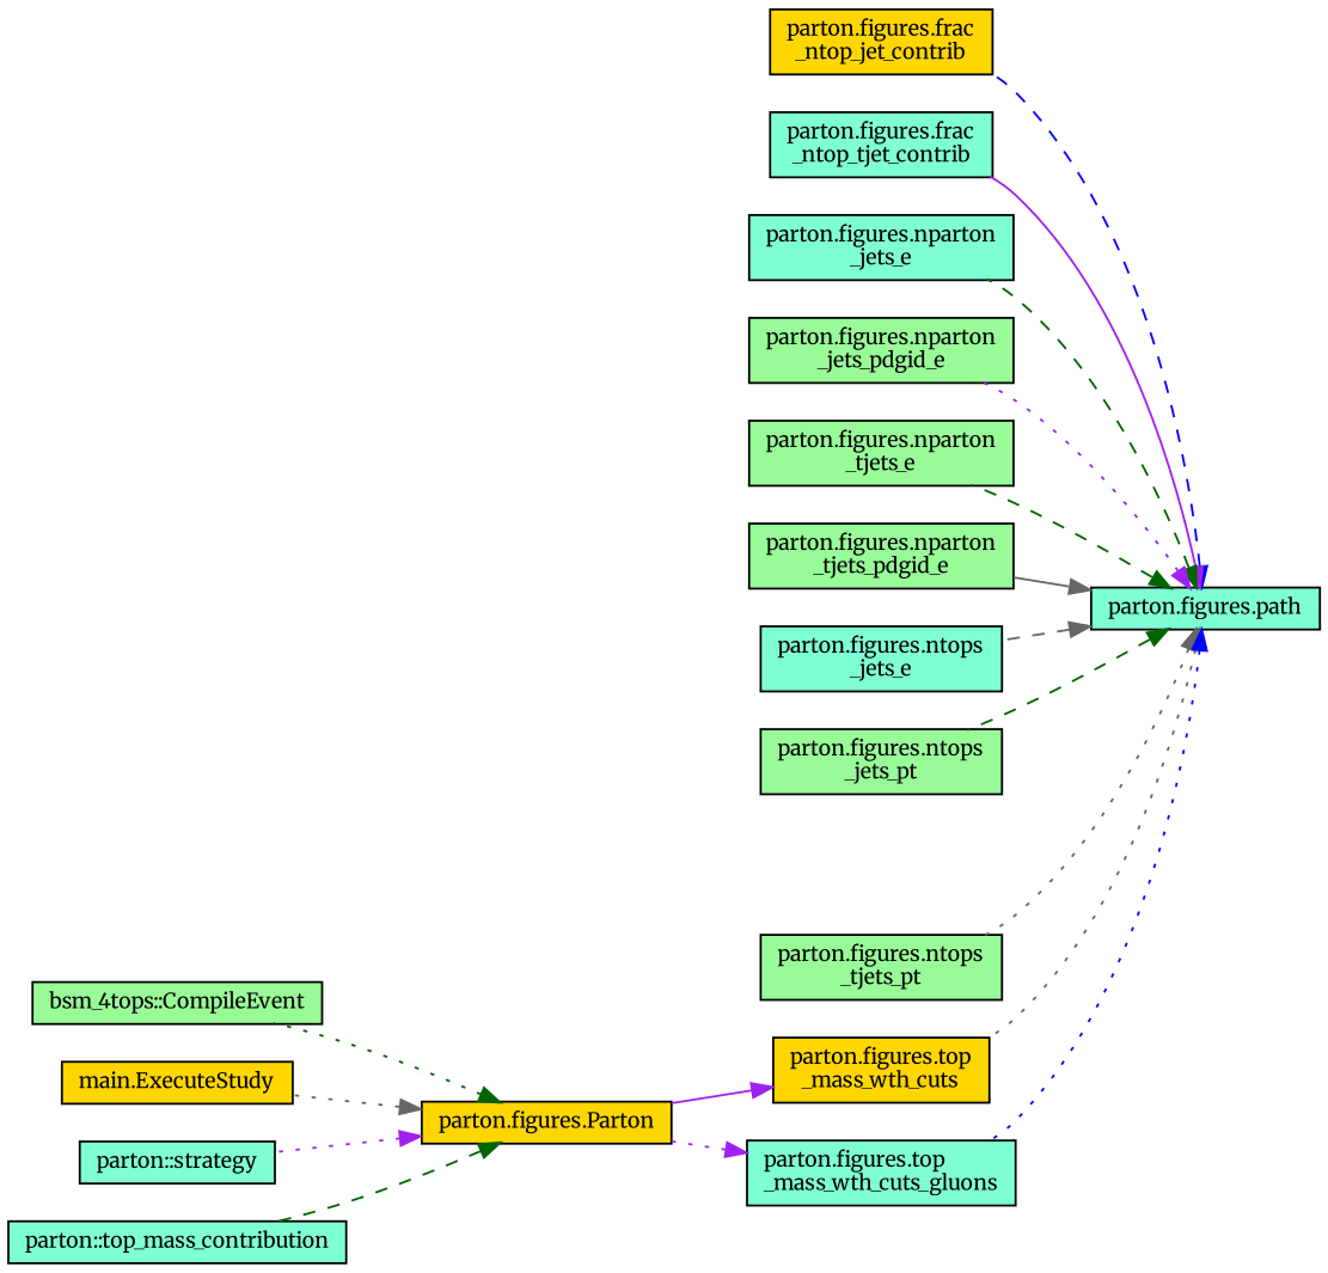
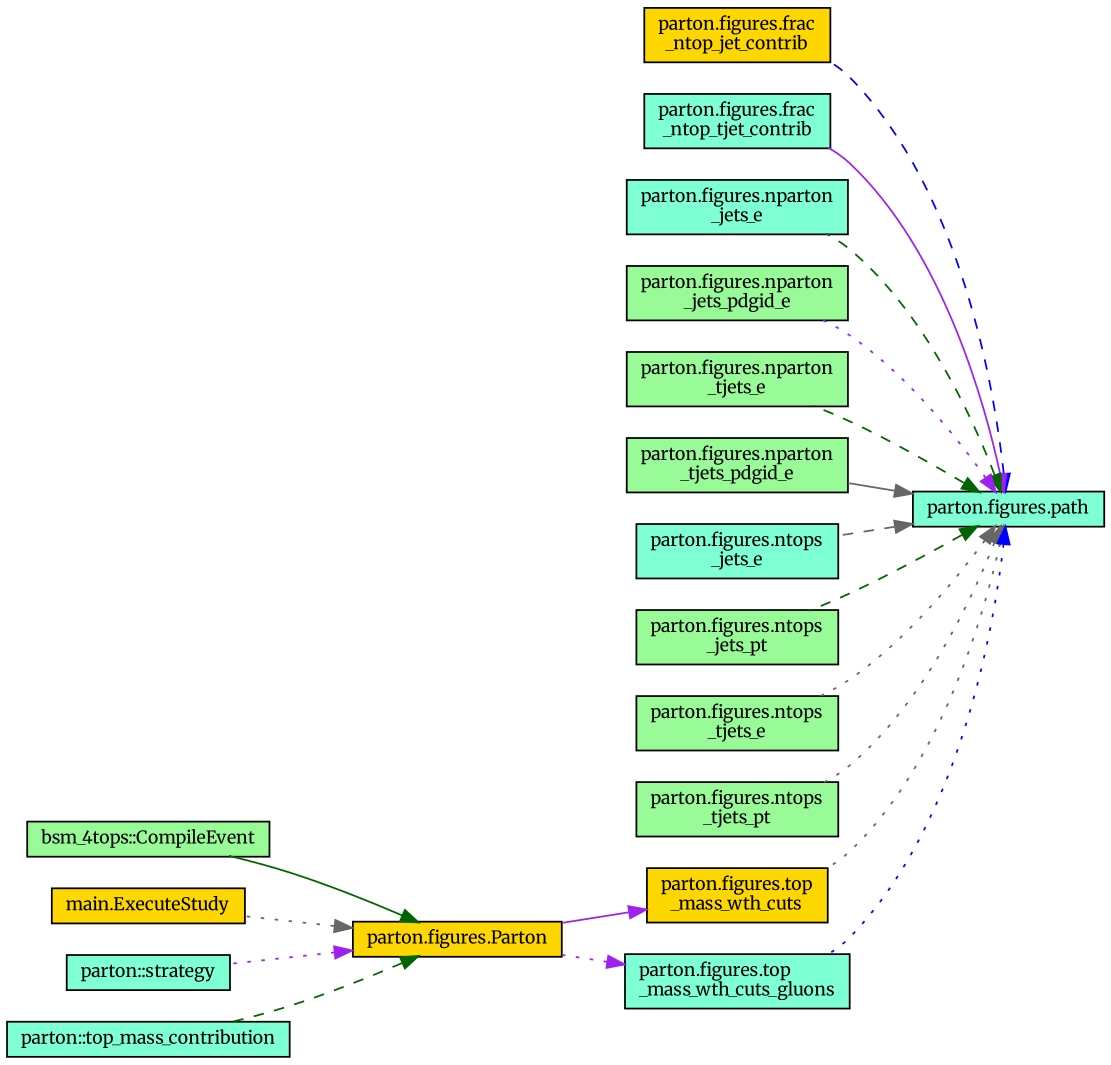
  digraph {
    fontname=Merriweather
    rankdir=RL
    node [color=black fillcolor=aquamarine fontname=Merriweather fontsize=10 shape=record style=filled]
    edge [color=gray40 dir=back fontname=Merriweather fontsize=10 labelfontname=Helvetica labelfontsize=10 style=dotted]
    n1 [fontcolor=black height=0.2 label="parton.figures.path" width=0.4]
    n2 [fillcolor=gold height=0.2 label="parton.figures.frac\l_ntop_jet_contrib" width=0.4]
    n3 [height=0.2 label="parton.figures.frac\l_ntop_tjet_contrib" width=0.4]
    n4 [height=0.2 label="parton.figures.nparton\l_jets_e" width=0.4]
    n5 [fillcolor=palegreen height=0.2 label="parton.figures.nparton\l_jets_pdgid_e" width=0.4]
    n6 [fillcolor=palegreen height=0.2 label="parton.figures.nparton\l_tjets_e" width=0.4]
    n7 [fillcolor=palegreen height=0.2 label="parton.figures.nparton\l_tjets_pdgid_e" width=0.4]
    n8 [height=0.2 label="parton.figures.ntops\l_jets_e" width=0.4]
    n9 [fillcolor=palegreen height=0.2 label="parton.figures.ntops\l_jets_pt" width=0.4]
+   n10 [fillcolor=palegreen height=0.2 label="parton.figures.ntops\l_tjets_e" width=0.4]
    n11 [fillcolor=palegreen height=0.2 label="parton.figures.ntops\l_tjets_pt" width=0.4]
    n12 [fillcolor=gold height=0.2 label="parton.figures.top\l_mass_wth_cuts" width=0.4]
    n13 [height=0.2 label="parton.figures.top\l_mass_wth_cuts_gluons" width=0.4]
    n14 [fillcolor=gold height=0.2 label="parton.figures.Parton" width=0.4]
    n15 [fillcolor=palegreen height=0.2 label="bsm_4tops::CompileEvent" width=0.4]
    n16 [fillcolor=gold height=0.2 label="main.ExecuteStudy" width=0.4]
    n17 [height=0.2 label="parton::strategy" width=0.4]
    n18 [height=0.2 label="parton::top_mass_contribution" width=0.4]
    n1 -> n2 [color=blue style=dashed]
    n1 -> n3 [color=purple style=solid]
    n1 -> n4 [color=darkgreen style=dashed]
    n1 -> n5 [color=purple]
    n1 -> n6 [color=darkgreen style=dashed]
    n1 -> n7 [style=solid]
    n1 -> n8 [style=dashed]
    n1 -> n9 [color=darkgreen style=dashed]
+   n1 -> n10
    n1 -> n11
    n1 -> n12
    n1 -> n13 [color=blue]
    n12 -> n14 [color=purple style=solid]
    n13 -> n14 [color=purple]
-   n14 -> n15 [color=darkgreen]
+   n14 -> n15 [color=darkgreen style=solid]
    n14 -> n16
    n14 -> n17 [color=purple]
    n14 -> n18 [color=darkgreen style=dashed]
  }
